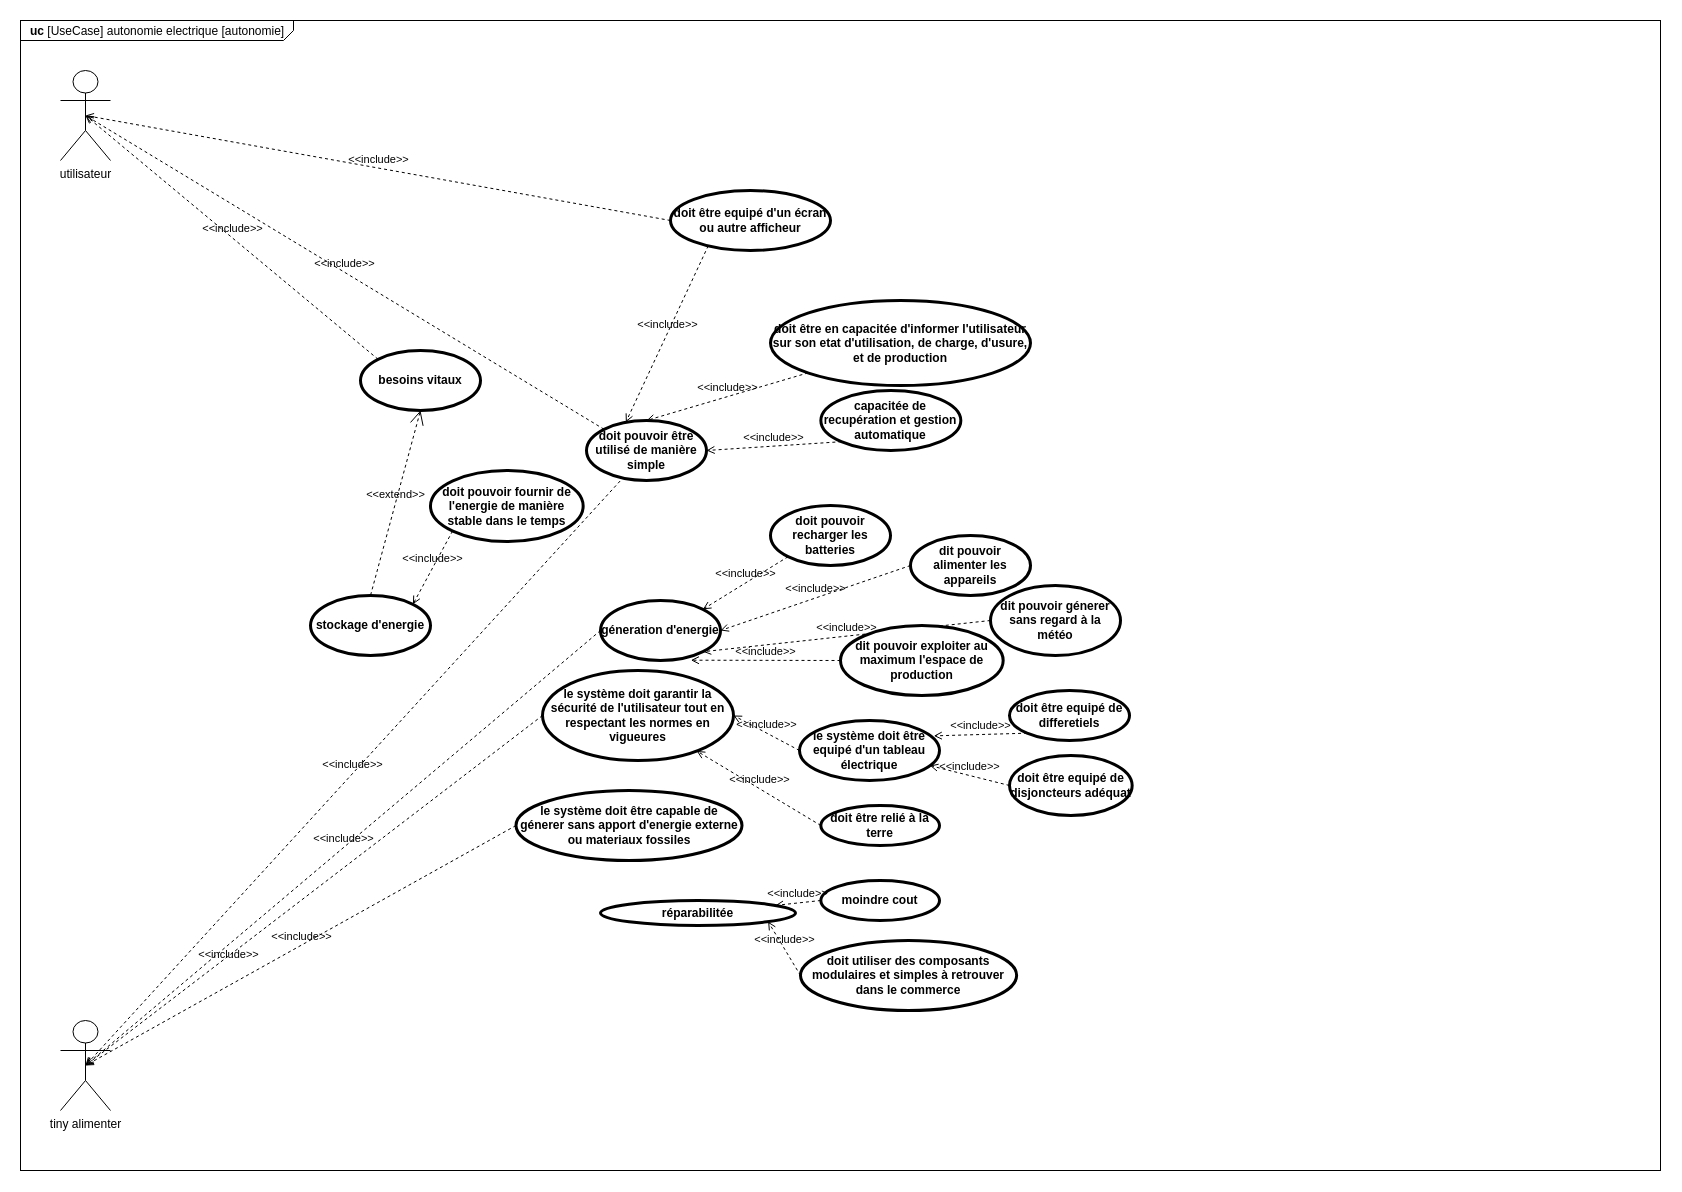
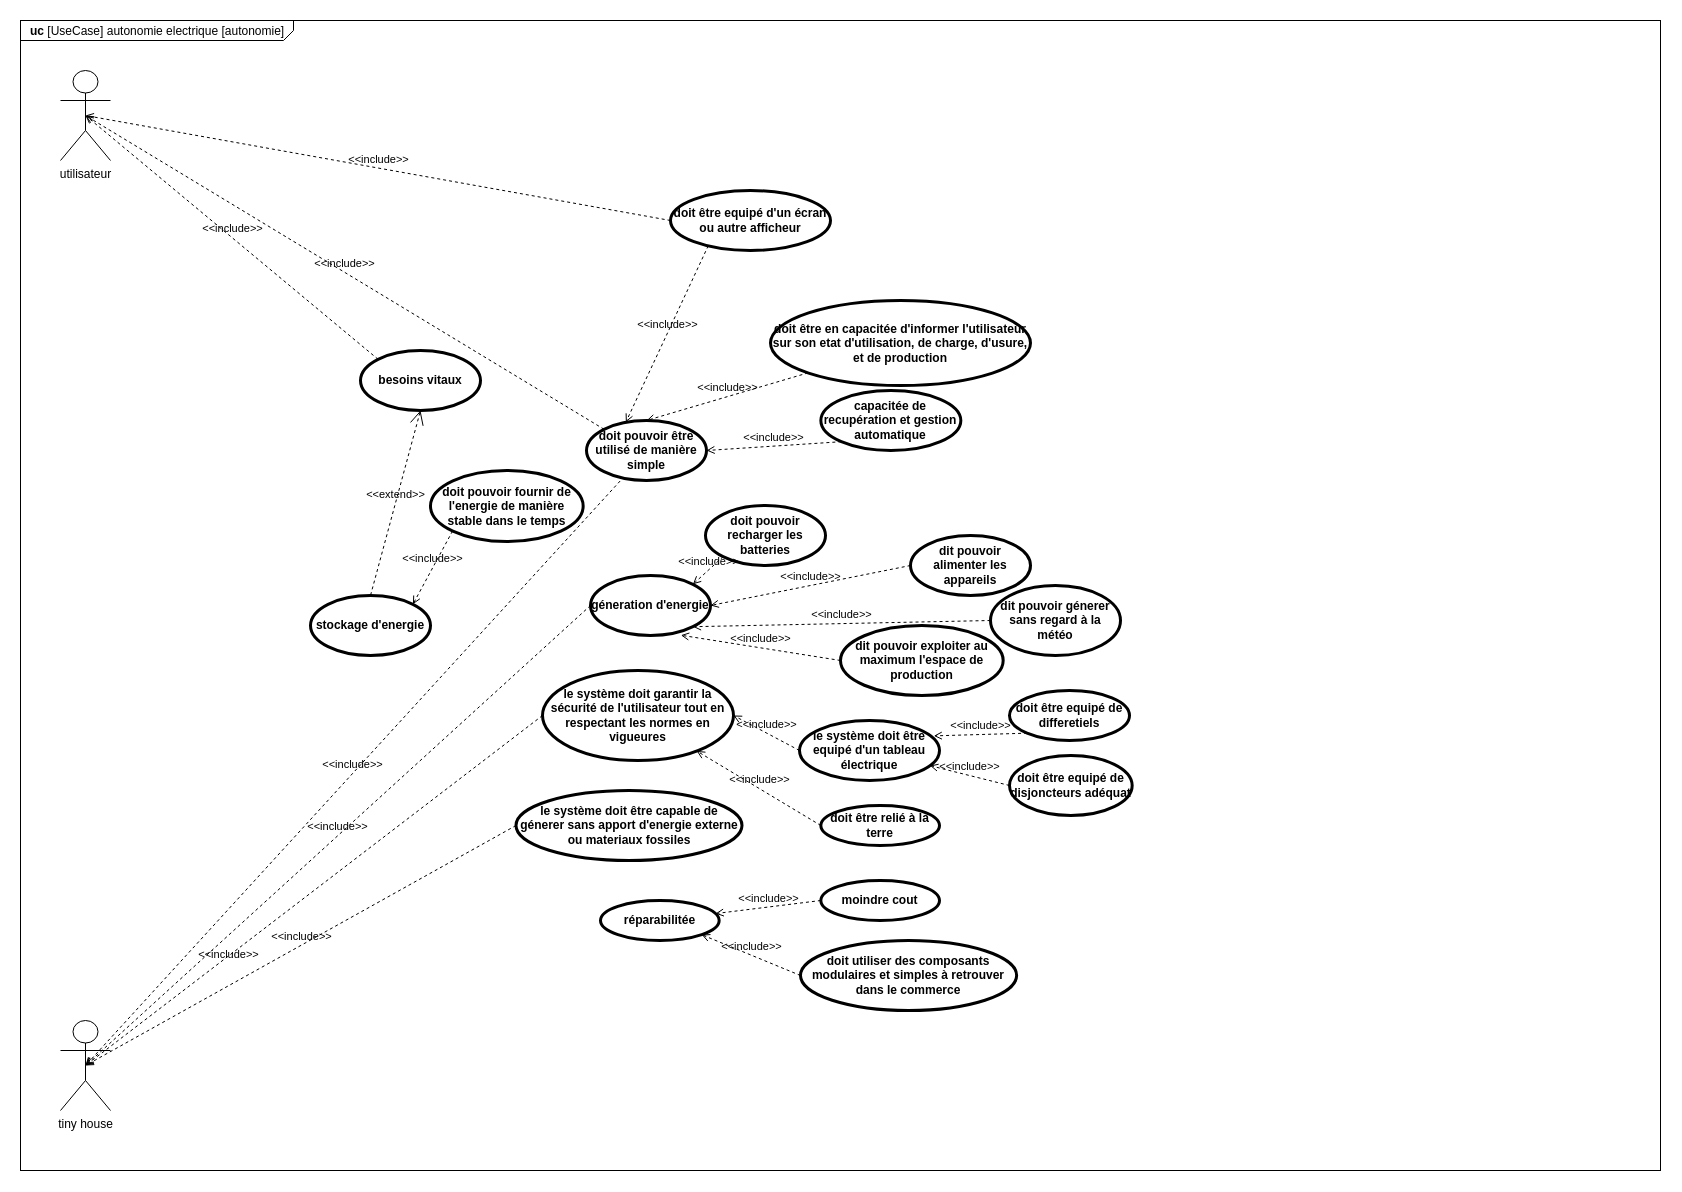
  <mxCell id="0" />
  <mxCell id="1" parent="0" />
  <mxCell id="2" value="&lt;p style=&quot;margin:0px;margin-top:4px;margin-left:10px;text-align:left;&quot;&gt;&lt;b&gt;uc&lt;/b&gt;&amp;nbsp;[UseCase] autonomie electrique [autonomie]&lt;/p&gt;" style="html=1;shape=mxgraph.sysml.package;xSize=90;align=left;spacingLeft=10;overflow=fill;recursiveResize=0;labelX=273;movable=0;resizable=0;rotatable=0;deletable=0;editable=0;connectable=0;" parent="1" vertex="1"><mxGeometry x="20" y="20" width="1640" height="1150" as="geometry" /></mxCell>
  <mxCell id="3" value="utilisateur" style="shape=umlActor;html=1;verticalLabelPosition=bottom;verticalAlign=top;align=center;" vertex="1" parent="1"><mxGeometry x="60" y="70" width="50" height="90" as="geometry" /></mxCell>
- <mxCell id="4" value="tiny alimenter" style="shape=umlActor;html=1;verticalLabelPosition=bottom;verticalAlign=top;align=center;" vertex="1" parent="1"><mxGeometry x="60" y="1020" width="50" height="90" as="geometry" /></mxCell>
+ <mxCell id="4" value="tiny house" style="shape=umlActor;html=1;verticalLabelPosition=bottom;verticalAlign=top;align=center;" vertex="1" parent="1"><mxGeometry x="60" y="1020" width="50" height="90" as="geometry" /></mxCell>
  <mxCell id="5" value="stockage d'energie" style="shape=ellipse;html=1;strokeWidth=3;fontStyle=1;whiteSpace=wrap;align=center;perimeter=ellipsePerimeter;" vertex="1" parent="1"><mxGeometry x="310" y="595" width="120" height="60" as="geometry" /></mxCell>
  <mxCell id="6" value="besoins vitaux" style="shape=ellipse;html=1;strokeWidth=3;fontStyle=1;whiteSpace=wrap;align=center;perimeter=ellipsePerimeter;" vertex="1" parent="1"><mxGeometry x="360" y="350" width="120" height="60" as="geometry" /></mxCell>
  <mxCell id="7" value="&amp;lt;&amp;lt;extend&amp;gt;&amp;gt;" style="edgeStyle=none;html=1;startArrow=open;endArrow=none;startSize=12;verticalAlign=bottom;dashed=1;labelBackgroundColor=none;rounded=0;entryX=0.5;entryY=0;entryDx=0;entryDy=0;exitX=0.5;exitY=1;exitDx=0;exitDy=0;" edge="1" parent="1" source="6" target="5"><mxGeometry width="160" relative="1" as="geometry"><mxPoint x="1000" y="265" as="sourcePoint" /><mxPoint x="1160" y="265" as="targetPoint" /></mxGeometry></mxCell>
  <mxCell id="8" value="&amp;lt;&amp;lt;include&amp;gt;&amp;gt;" style="edgeStyle=none;html=1;endArrow=open;verticalAlign=bottom;dashed=1;labelBackgroundColor=none;rounded=0;exitX=0;exitY=0;exitDx=0;exitDy=0;entryX=0.5;entryY=0.5;entryDx=0;entryDy=0;entryPerimeter=0;" edge="1" parent="1" source="6" target="3"><mxGeometry width="160" relative="1" as="geometry"><mxPoint x="1160" y="265" as="sourcePoint" /><mxPoint x="1000" y="265" as="targetPoint" /></mxGeometry></mxCell>
- <mxCell id="9" value="géneration d'energie" style="shape=ellipse;html=1;strokeWidth=3;fontStyle=1;whiteSpace=wrap;align=center;perimeter=ellipsePerimeter;" vertex="1" parent="1"><mxGeometry x="600" y="600" width="120" height="60" as="geometry" /></mxCell>
+ <mxCell id="9" value="géneration d'energie" style="shape=ellipse;html=1;strokeWidth=3;fontStyle=1;whiteSpace=wrap;align=center;perimeter=ellipsePerimeter;" vertex="1" parent="1"><mxGeometry x="590" y="575" width="120" height="60" as="geometry" /></mxCell>
  <mxCell id="10" value="&amp;lt;&amp;lt;include&amp;gt;&amp;gt;" style="edgeStyle=none;html=1;endArrow=open;verticalAlign=bottom;dashed=1;labelBackgroundColor=none;rounded=0;exitX=0;exitY=0.5;exitDx=0;exitDy=0;entryX=0.5;entryY=0.5;entryDx=0;entryDy=0;entryPerimeter=0;" edge="1" parent="1" target="4" source="9"><mxGeometry width="160" relative="1" as="geometry"><mxPoint x="1160" y="345" as="sourcePoint" /><mxPoint x="385" y="705" as="targetPoint" /></mxGeometry></mxCell>
- <mxCell id="11" value="doit pouvoir recharger les batteries" style="shape=ellipse;html=1;strokeWidth=3;fontStyle=1;whiteSpace=wrap;align=center;perimeter=ellipsePerimeter;" vertex="1" parent="1"><mxGeometry x="770" y="505" width="120" height="60" as="geometry" /></mxCell>
+ <mxCell id="11" value="doit pouvoir recharger les batteries" style="shape=ellipse;html=1;strokeWidth=3;fontStyle=1;whiteSpace=wrap;align=center;perimeter=ellipsePerimeter;" vertex="1" parent="1"><mxGeometry x="705" y="505" width="120" height="60" as="geometry" /></mxCell>
  <mxCell id="12" value="&amp;lt;&amp;lt;include&amp;gt;&amp;gt;" style="edgeStyle=none;html=1;endArrow=open;verticalAlign=bottom;dashed=1;labelBackgroundColor=none;rounded=0;entryX=1;entryY=0;entryDx=0;entryDy=0;exitX=0;exitY=1;exitDx=0;exitDy=0;" edge="1" parent="1" source="11" target="9"><mxGeometry width="160" relative="1" as="geometry"><mxPoint x="1160" y="695" as="sourcePoint" /><mxPoint x="1000" y="695" as="targetPoint" /></mxGeometry></mxCell>
  <mxCell id="13" value="dit pouvoir alimenter les appareils" style="shape=ellipse;html=1;strokeWidth=3;fontStyle=1;whiteSpace=wrap;align=center;perimeter=ellipsePerimeter;" vertex="1" parent="1"><mxGeometry x="910" y="535" width="120" height="60" as="geometry" /></mxCell>
  <mxCell id="14" value="&amp;lt;&amp;lt;include&amp;gt;&amp;gt;" style="edgeStyle=none;html=1;endArrow=open;verticalAlign=bottom;dashed=1;labelBackgroundColor=none;rounded=0;entryX=1;entryY=0.5;entryDx=0;entryDy=0;exitX=0;exitY=0.5;exitDx=0;exitDy=0;" edge="1" parent="1" target="9" source="13"><mxGeometry width="160" relative="1" as="geometry"><mxPoint x="1160" y="780" as="sourcePoint" /><mxPoint x="692.671" y="668.91" as="targetPoint" /></mxGeometry></mxCell>
  <mxCell id="15" value="le système doit être capable de génerer sans apport d'energie externe ou materiaux fossiles" style="shape=ellipse;html=1;strokeWidth=3;fontStyle=1;whiteSpace=wrap;align=center;perimeter=ellipsePerimeter;" vertex="1" parent="1"><mxGeometry x="515.5" y="790" width="226" height="70" as="geometry" /></mxCell>
  <mxCell id="16" value="&amp;lt;&amp;lt;include&amp;gt;&amp;gt;" style="edgeStyle=none;html=1;endArrow=open;verticalAlign=bottom;dashed=1;labelBackgroundColor=none;rounded=0;exitX=0;exitY=0.5;exitDx=0;exitDy=0;entryX=0.5;entryY=0.5;entryDx=0;entryDy=0;entryPerimeter=0;" edge="1" parent="1" target="4" source="15"><mxGeometry width="160" relative="1" as="geometry"><mxPoint x="1160" y="425" as="sourcePoint" /><mxPoint x="385" y="705" as="targetPoint" /></mxGeometry></mxCell>
  <mxCell id="17" value="dit pouvoir génerer sans regard à la météo" style="shape=ellipse;html=1;strokeWidth=3;fontStyle=1;whiteSpace=wrap;align=center;perimeter=ellipsePerimeter;" vertex="1" parent="1"><mxGeometry x="990" y="585" width="130" height="70" as="geometry" /></mxCell>
  <mxCell id="18" value="&amp;lt;&amp;lt;include&amp;gt;&amp;gt;" style="edgeStyle=none;html=1;endArrow=open;verticalAlign=bottom;dashed=1;labelBackgroundColor=none;rounded=0;entryX=1;entryY=1;entryDx=0;entryDy=0;exitX=0;exitY=0.5;exitDx=0;exitDy=0;" edge="1" parent="1" target="9" source="17"><mxGeometry width="160" relative="1" as="geometry"><mxPoint x="1160" y="850" as="sourcePoint" /><mxPoint x="680" y="635" as="targetPoint" /></mxGeometry></mxCell>
  <mxCell id="19" value="doit pouvoir fournir de l'energie de manière stable dans le temps" style="shape=ellipse;html=1;strokeWidth=3;fontStyle=1;whiteSpace=wrap;align=center;perimeter=ellipsePerimeter;" vertex="1" parent="1"><mxGeometry x="430" y="470" width="152.67" height="71.09" as="geometry" /></mxCell>
  <mxCell id="20" value="&amp;lt;&amp;lt;include&amp;gt;&amp;gt;" style="edgeStyle=none;html=1;endArrow=open;verticalAlign=bottom;dashed=1;labelBackgroundColor=none;rounded=0;entryX=1;entryY=0;entryDx=0;entryDy=0;exitX=0;exitY=1;exitDx=0;exitDy=0;" edge="1" parent="1" target="5" source="19"><mxGeometry width="160" relative="1" as="geometry"><mxPoint x="1077.33" y="626.09" as="sourcePoint" /><mxPoint x="610.001" y="515" as="targetPoint" /></mxGeometry></mxCell>
  <mxCell id="21" value="dit pouvoir exploiter au maximum l'espace de production" style="shape=ellipse;html=1;strokeWidth=3;fontStyle=1;whiteSpace=wrap;align=center;perimeter=ellipsePerimeter;" vertex="1" parent="1"><mxGeometry x="840" y="625" width="162.67" height="70" as="geometry" /></mxCell>
  <mxCell id="22" value="&amp;lt;&amp;lt;include&amp;gt;&amp;gt;" style="edgeStyle=none;html=1;endArrow=open;verticalAlign=bottom;dashed=1;labelBackgroundColor=none;rounded=0;entryX=0.753;entryY=0.995;entryDx=0;entryDy=0;exitX=0;exitY=0.5;exitDx=0;exitDy=0;entryPerimeter=0;" edge="1" parent="1" target="9" source="21"><mxGeometry width="160" relative="1" as="geometry"><mxPoint x="1057.33" y="890" as="sourcePoint" /><mxPoint x="590.001" y="666.09" as="targetPoint" /></mxGeometry></mxCell>
  <mxCell id="23" value="le système doit garantir la sécurité de l'utilisateur tout en respectant les normes en vigueures" style="shape=ellipse;html=1;strokeWidth=3;fontStyle=1;whiteSpace=wrap;align=center;perimeter=ellipsePerimeter;" vertex="1" parent="1"><mxGeometry x="542" y="670" width="191" height="90" as="geometry" /></mxCell>
  <mxCell id="24" value="&amp;lt;&amp;lt;include&amp;gt;&amp;gt;" style="edgeStyle=none;html=1;endArrow=open;verticalAlign=bottom;dashed=1;labelBackgroundColor=none;rounded=0;exitX=0;exitY=0.5;exitDx=0;exitDy=0;entryX=0.5;entryY=0.5;entryDx=0;entryDy=0;entryPerimeter=0;" edge="1" parent="1" target="4" source="23"><mxGeometry x="0.389" y="6" width="160" relative="1" as="geometry"><mxPoint x="1275" y="515" as="sourcePoint" /><mxPoint x="500" y="715" as="targetPoint" /><mxPoint as="offset" /></mxGeometry></mxCell>
  <mxCell id="25" value="doit être relié à la terre" style="shape=ellipse;html=1;strokeWidth=3;fontStyle=1;whiteSpace=wrap;align=center;perimeter=ellipsePerimeter;" vertex="1" parent="1"><mxGeometry x="820.34" y="805" width="118.66" height="40" as="geometry" /></mxCell>
  <mxCell id="26" value="&amp;lt;&amp;lt;include&amp;gt;&amp;gt;" style="edgeStyle=none;html=1;endArrow=open;verticalAlign=bottom;dashed=1;labelBackgroundColor=none;rounded=0;exitX=0;exitY=0.5;exitDx=0;exitDy=0;" edge="1" parent="1" target="23" source="25"><mxGeometry width="160" relative="1" as="geometry"><mxPoint x="1337.33" y="885" as="sourcePoint" /><mxPoint x="460" y="877" as="targetPoint" /></mxGeometry></mxCell>
  <mxCell id="27" value="le système doit être equipé d'un tableau électrique" style="shape=ellipse;html=1;strokeWidth=3;fontStyle=1;whiteSpace=wrap;align=center;perimeter=ellipsePerimeter;" vertex="1" parent="1"><mxGeometry x="799" y="720" width="140" height="60" as="geometry" /></mxCell>
  <mxCell id="28" value="&amp;lt;&amp;lt;include&amp;gt;&amp;gt;" style="edgeStyle=none;html=1;endArrow=open;verticalAlign=bottom;dashed=1;labelBackgroundColor=none;rounded=0;entryX=1;entryY=0.5;entryDx=0;entryDy=0;exitX=0;exitY=0.5;exitDx=0;exitDy=0;" edge="1" parent="1" target="23" source="27"><mxGeometry width="160" relative="1" as="geometry"><mxPoint x="1140" y="1015.55" as="sourcePoint" /><mxPoint x="672.671" y="904.46" as="targetPoint" /></mxGeometry></mxCell>
  <mxCell id="29" value="doit être equipé de disjoncteurs adéquat" style="shape=ellipse;html=1;strokeWidth=3;fontStyle=1;whiteSpace=wrap;align=center;perimeter=ellipsePerimeter;" vertex="1" parent="1"><mxGeometry x="1009" y="755" width="122.67" height="60" as="geometry" /></mxCell>
  <mxCell id="30" value="&amp;lt;&amp;lt;include&amp;gt;&amp;gt;" style="edgeStyle=none;html=1;endArrow=open;verticalAlign=bottom;dashed=1;labelBackgroundColor=none;rounded=0;exitX=0;exitY=0.5;exitDx=0;exitDy=0;" edge="1" parent="1" target="27" source="29"><mxGeometry width="160" relative="1" as="geometry"><mxPoint x="1190" y="725" as="sourcePoint" /><mxPoint x="890" y="865" as="targetPoint" /></mxGeometry></mxCell>
  <mxCell id="31" value="doit être equipé de differetiels" style="shape=ellipse;html=1;strokeWidth=3;fontStyle=1;whiteSpace=wrap;align=center;perimeter=ellipsePerimeter;" vertex="1" parent="1"><mxGeometry x="1009" y="690" width="120" height="50" as="geometry" /></mxCell>
  <mxCell id="32" value="&amp;lt;&amp;lt;include&amp;gt;&amp;gt;" style="edgeStyle=none;html=1;endArrow=open;verticalAlign=bottom;dashed=1;labelBackgroundColor=none;rounded=0;entryX=0.959;entryY=0.256;entryDx=0;entryDy=0;exitX=0;exitY=1;exitDx=0;exitDy=0;entryPerimeter=0;" edge="1" parent="1" target="27" source="31"><mxGeometry width="160" relative="1" as="geometry"><mxPoint x="1357.33" y="955" as="sourcePoint" /><mxPoint x="890.001" y="843.91" as="targetPoint" /></mxGeometry></mxCell>
  <mxCell id="33" value="doit pouvoir être utilisé de manière simple" style="shape=ellipse;html=1;strokeWidth=3;fontStyle=1;whiteSpace=wrap;align=center;perimeter=ellipsePerimeter;" vertex="1" parent="1"><mxGeometry x="586" y="420" width="120" height="60" as="geometry" /></mxCell>
  <mxCell id="34" value="&amp;lt;&amp;lt;include&amp;gt;&amp;gt;" style="edgeStyle=none;html=1;endArrow=open;verticalAlign=bottom;dashed=1;labelBackgroundColor=none;rounded=0;exitX=0.28;exitY=1.009;exitDx=0;exitDy=0;entryX=0.5;entryY=0.5;entryDx=0;entryDy=0;entryPerimeter=0;exitPerimeter=0;" edge="1" parent="1" source="33" target="4"><mxGeometry width="160" relative="1" as="geometry"><mxPoint x="1063" y="190.14" as="sourcePoint" /><mxPoint x="362.35" y="625" as="targetPoint" /></mxGeometry></mxCell>
  <mxCell id="35" value="&amp;lt;&amp;lt;include&amp;gt;&amp;gt;" style="edgeStyle=none;html=1;endArrow=open;verticalAlign=bottom;dashed=1;labelBackgroundColor=none;rounded=0;entryX=0.5;entryY=0.5;entryDx=0;entryDy=0;exitX=0;exitY=0;exitDx=0;exitDy=0;entryPerimeter=0;" edge="1" parent="1" source="33" target="3"><mxGeometry width="160" relative="1" as="geometry"><mxPoint x="574.316" y="350.002" as="sourcePoint" /><mxPoint x="480.004" y="377.998" as="targetPoint" /></mxGeometry></mxCell>
  <mxCell id="36" value="doit être en capacitée d'informer l'utilisateur sur son etat d'utilisation, de charge, d'usure, et de production" style="shape=ellipse;html=1;strokeWidth=3;fontStyle=1;whiteSpace=wrap;align=center;perimeter=ellipsePerimeter;" vertex="1" parent="1"><mxGeometry x="770" y="300" width="260" height="85" as="geometry" /></mxCell>
  <mxCell id="37" value="&amp;lt;&amp;lt;include&amp;gt;&amp;gt;" style="edgeStyle=none;html=1;endArrow=open;verticalAlign=bottom;dashed=1;labelBackgroundColor=none;rounded=0;entryX=0.5;entryY=0;entryDx=0;entryDy=0;exitX=0;exitY=1;exitDx=0;exitDy=0;" edge="1" parent="1" source="36" target="33"><mxGeometry width="160" relative="1" as="geometry"><mxPoint x="1117.16" y="450" as="sourcePoint" /><mxPoint x="650.004" y="338.998" as="targetPoint" /></mxGeometry></mxCell>
  <mxCell id="38" value="doit être equipé d'un écran ou autre afficheur" style="shape=ellipse;html=1;strokeWidth=3;fontStyle=1;whiteSpace=wrap;align=center;perimeter=ellipsePerimeter;" vertex="1" parent="1"><mxGeometry x="670" y="190" width="160" height="60" as="geometry" /></mxCell>
  <mxCell id="39" value="&amp;lt;&amp;lt;include&amp;gt;&amp;gt;" style="edgeStyle=none;html=1;endArrow=open;verticalAlign=bottom;dashed=1;labelBackgroundColor=none;rounded=0;entryX=0.5;entryY=0.5;entryDx=0;entryDy=0;exitX=0;exitY=0.5;exitDx=0;exitDy=0;entryPerimeter=0;" edge="1" parent="1" source="38" target="3"><mxGeometry width="160" relative="1" as="geometry"><mxPoint x="896.57" y="300" as="sourcePoint" /><mxPoint x="459.998" y="215.592" as="targetPoint" /></mxGeometry></mxCell>
  <mxCell id="40" value="&lt;b&gt;capacitée de recupération et gestion automatique&lt;/b&gt;" style="shape=ellipse;html=1;strokeWidth=3;fontStyle=1;whiteSpace=wrap;align=center;perimeter=ellipsePerimeter;" vertex="1" parent="1"><mxGeometry x="820.34" y="390" width="140" height="60" as="geometry" /></mxCell>
  <mxCell id="41" value="&amp;lt;&amp;lt;include&amp;gt;&amp;gt;" style="edgeStyle=none;html=1;endArrow=open;verticalAlign=bottom;dashed=1;labelBackgroundColor=none;rounded=0;entryX=1;entryY=0.5;entryDx=0;entryDy=0;exitX=0;exitY=1;exitDx=0;exitDy=0;" edge="1" parent="1" source="40" target="33"><mxGeometry width="160" relative="1" as="geometry"><mxPoint x="1160.57" y="580" as="sourcePoint" /><mxPoint x="723.998" y="495.592" as="targetPoint" /></mxGeometry></mxCell>
  <mxCell id="42" value="&amp;lt;&amp;lt;include&amp;gt;&amp;gt;" style="edgeStyle=none;html=1;endArrow=open;verticalAlign=bottom;dashed=1;labelBackgroundColor=none;rounded=0;entryX=0.328;entryY=0.028;entryDx=0;entryDy=0;exitX=0.236;exitY=0.921;exitDx=0;exitDy=0;entryPerimeter=0;exitPerimeter=0;" edge="1" parent="1" source="38" target="33"><mxGeometry width="160" relative="1" as="geometry"><mxPoint x="596.892" y="201.092" as="sourcePoint" /><mxPoint x="542.67" y="390" as="targetPoint" /></mxGeometry></mxCell>
  <mxCell id="43" value="doit utiliser des composants modulaires et simples à retrouver dans le commerce" style="shape=ellipse;html=1;strokeWidth=3;fontStyle=1;whiteSpace=wrap;align=center;perimeter=ellipsePerimeter;" vertex="1" parent="1"><mxGeometry x="800" y="940" width="216.14" height="70" as="geometry" /></mxCell>
  <mxCell id="44" value="&amp;lt;&amp;lt;include&amp;gt;&amp;gt;" style="edgeStyle=none;html=1;endArrow=open;verticalAlign=bottom;dashed=1;labelBackgroundColor=none;rounded=0;exitX=0;exitY=0.5;exitDx=0;exitDy=0;entryX=1;entryY=1;entryDx=0;entryDy=0;" edge="1" parent="1" source="43" target="47"><mxGeometry width="160" relative="1" as="geometry"><mxPoint x="1740.85" y="1060" as="sourcePoint" /><mxPoint x="1100.005" y="925.391" as="targetPoint" /></mxGeometry></mxCell>
  <mxCell id="45" value="&lt;b&gt;moindre cout&lt;br&gt;&lt;/b&gt;" style="shape=ellipse;html=1;strokeWidth=3;fontStyle=1;whiteSpace=wrap;align=center;perimeter=ellipsePerimeter;" vertex="1" parent="1"><mxGeometry x="820.34" y="880" width="118.66" height="40" as="geometry" /></mxCell>
  <mxCell id="46" value="&amp;lt;&amp;lt;include&amp;gt;&amp;gt;" style="edgeStyle=none;html=1;endArrow=open;verticalAlign=bottom;dashed=1;labelBackgroundColor=none;rounded=0;exitX=0;exitY=0.5;exitDx=0;exitDy=0;" edge="1" parent="1" source="45" target="47"><mxGeometry width="160" relative="1" as="geometry"><mxPoint x="1440.92" y="994.61" as="sourcePoint" /><mxPoint x="800.075" y="860.001" as="targetPoint" /></mxGeometry></mxCell>
- <mxCell id="47" value="&lt;b&gt;réparabilitée&lt;br&gt;&lt;/b&gt;" style="shape=ellipse;html=1;strokeWidth=3;fontStyle=1;whiteSpace=wrap;align=center;perimeter=ellipsePerimeter;" vertex="1" parent="1"><mxGeometry x="600" y="900" width="195" height="25" as="geometry" /></mxCell>
+ <mxCell id="47" value="&lt;b&gt;réparabilitée&lt;br&gt;&lt;/b&gt;" style="shape=ellipse;html=1;strokeWidth=3;fontStyle=1;whiteSpace=wrap;align=center;perimeter=ellipsePerimeter;" vertex="1" parent="1"><mxGeometry x="600" y="900" width="118.66" height="40" as="geometry" /></mxCell>
